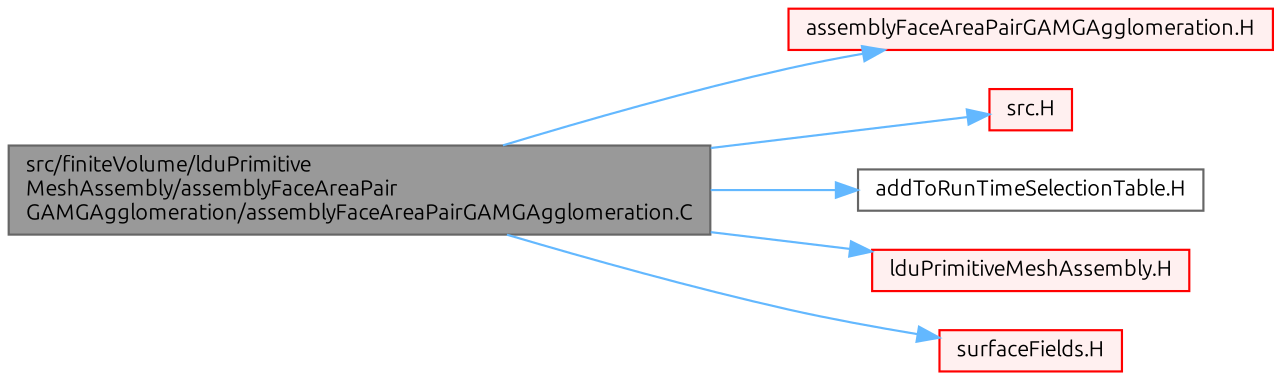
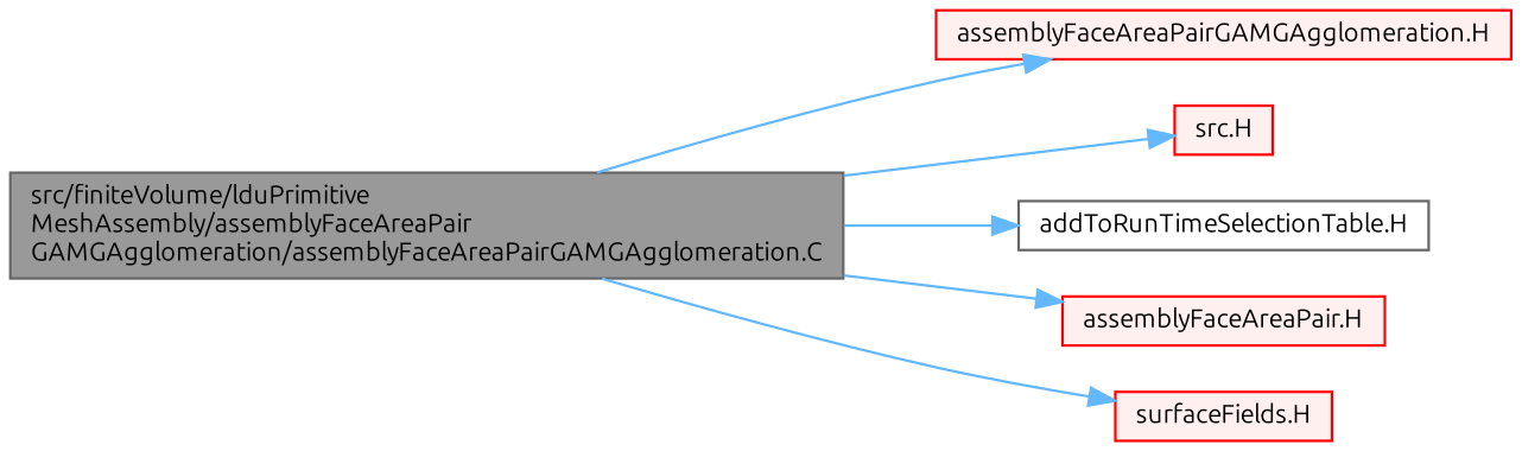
  digraph {
    fontname=Ubuntu
    rankdir=LR
    node [color=red fillcolor="#FFF0F0" fontname=Ubuntu fontsize=10 shape=box style=filled]
    edge [color=steelblue1 fontname=Ubuntu fontsize=10 labelfontname=Helvetica labelfontsize=10 style=solid]
    n1 [color=gray40 fillcolor=grey60 fontcolor=black height=0.2 label="src/finiteVolume/lduPrimitive\lMeshAssembly/assemblyFaceAreaPair\lGAMGAgglomeration/assemblyFaceAreaPairGAMGAgglomeration.C" width=0.4]
    n2 [height=0.2 label="assemblyFaceAreaPairGAMGAgglomeration.H" width=0.4]
    n3 [height=0.2 label="src.H" width=0.4]
    n4 [color=grey40 fillcolor=white height=0.2 label="addToRunTimeSelectionTable.H" width=0.4]
-   n5 [height=0.2 label="lduPrimitiveMeshAssembly.H" width=0.4]
+   n5 [height=0.2 label="assemblyFaceAreaPair.H" width=0.4]
    n6 [height=0.2 label="surfaceFields.H" width=0.4]
    n1 -> n2
    n1 -> n3
    n1 -> n4
    n1 -> n5
    n1 -> n6
  }
